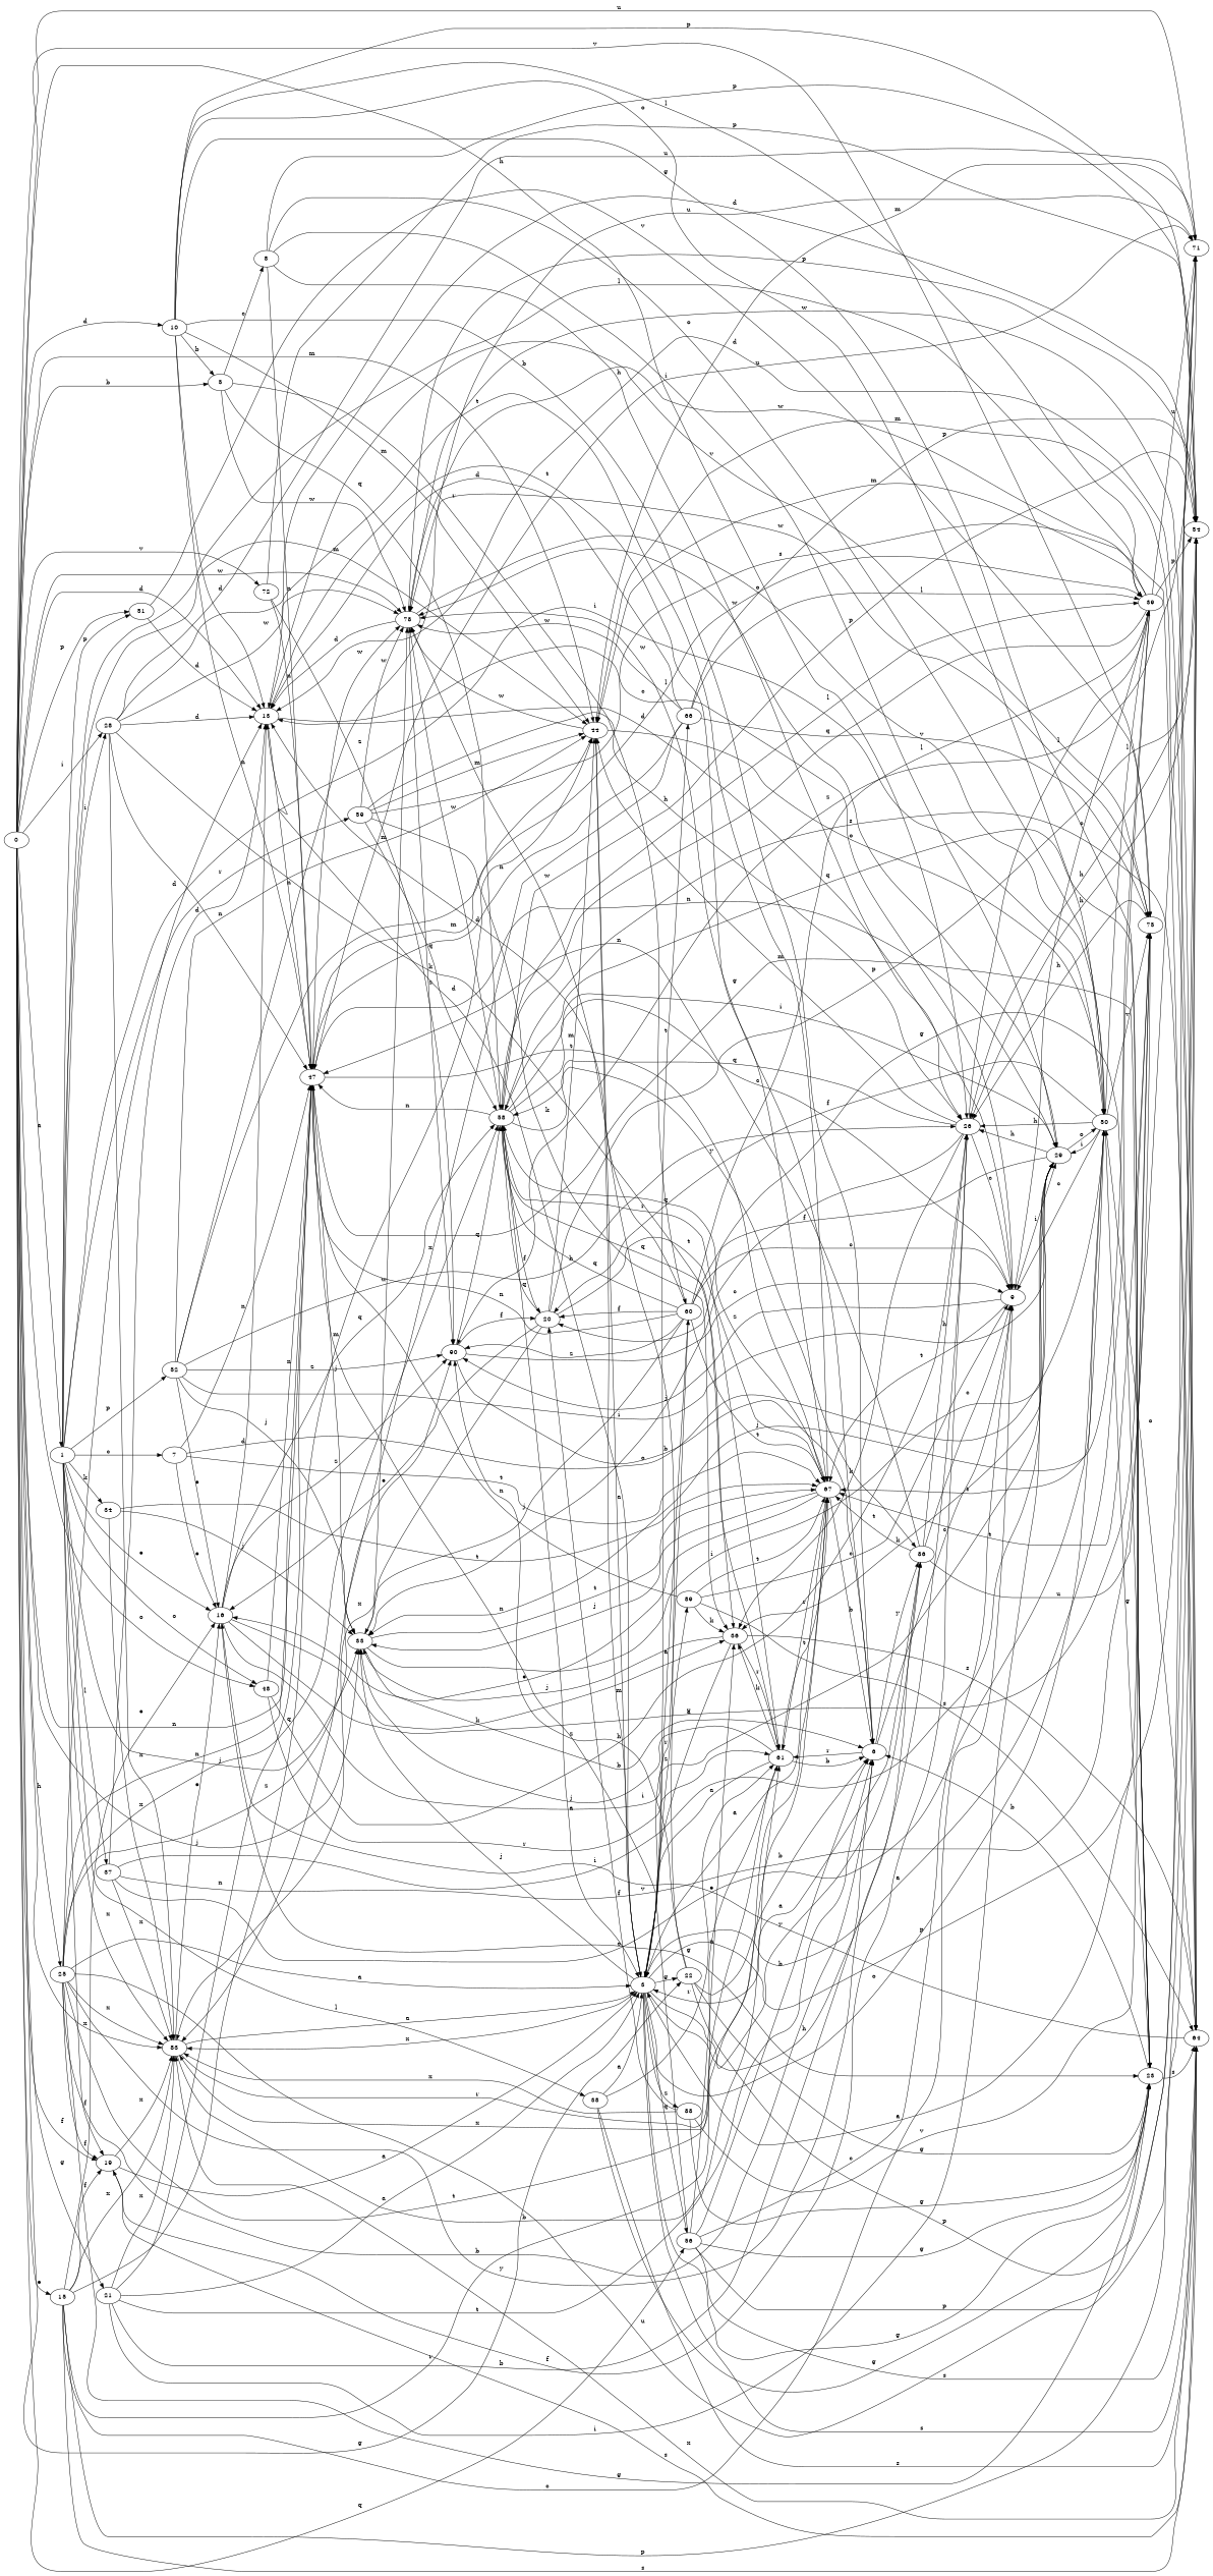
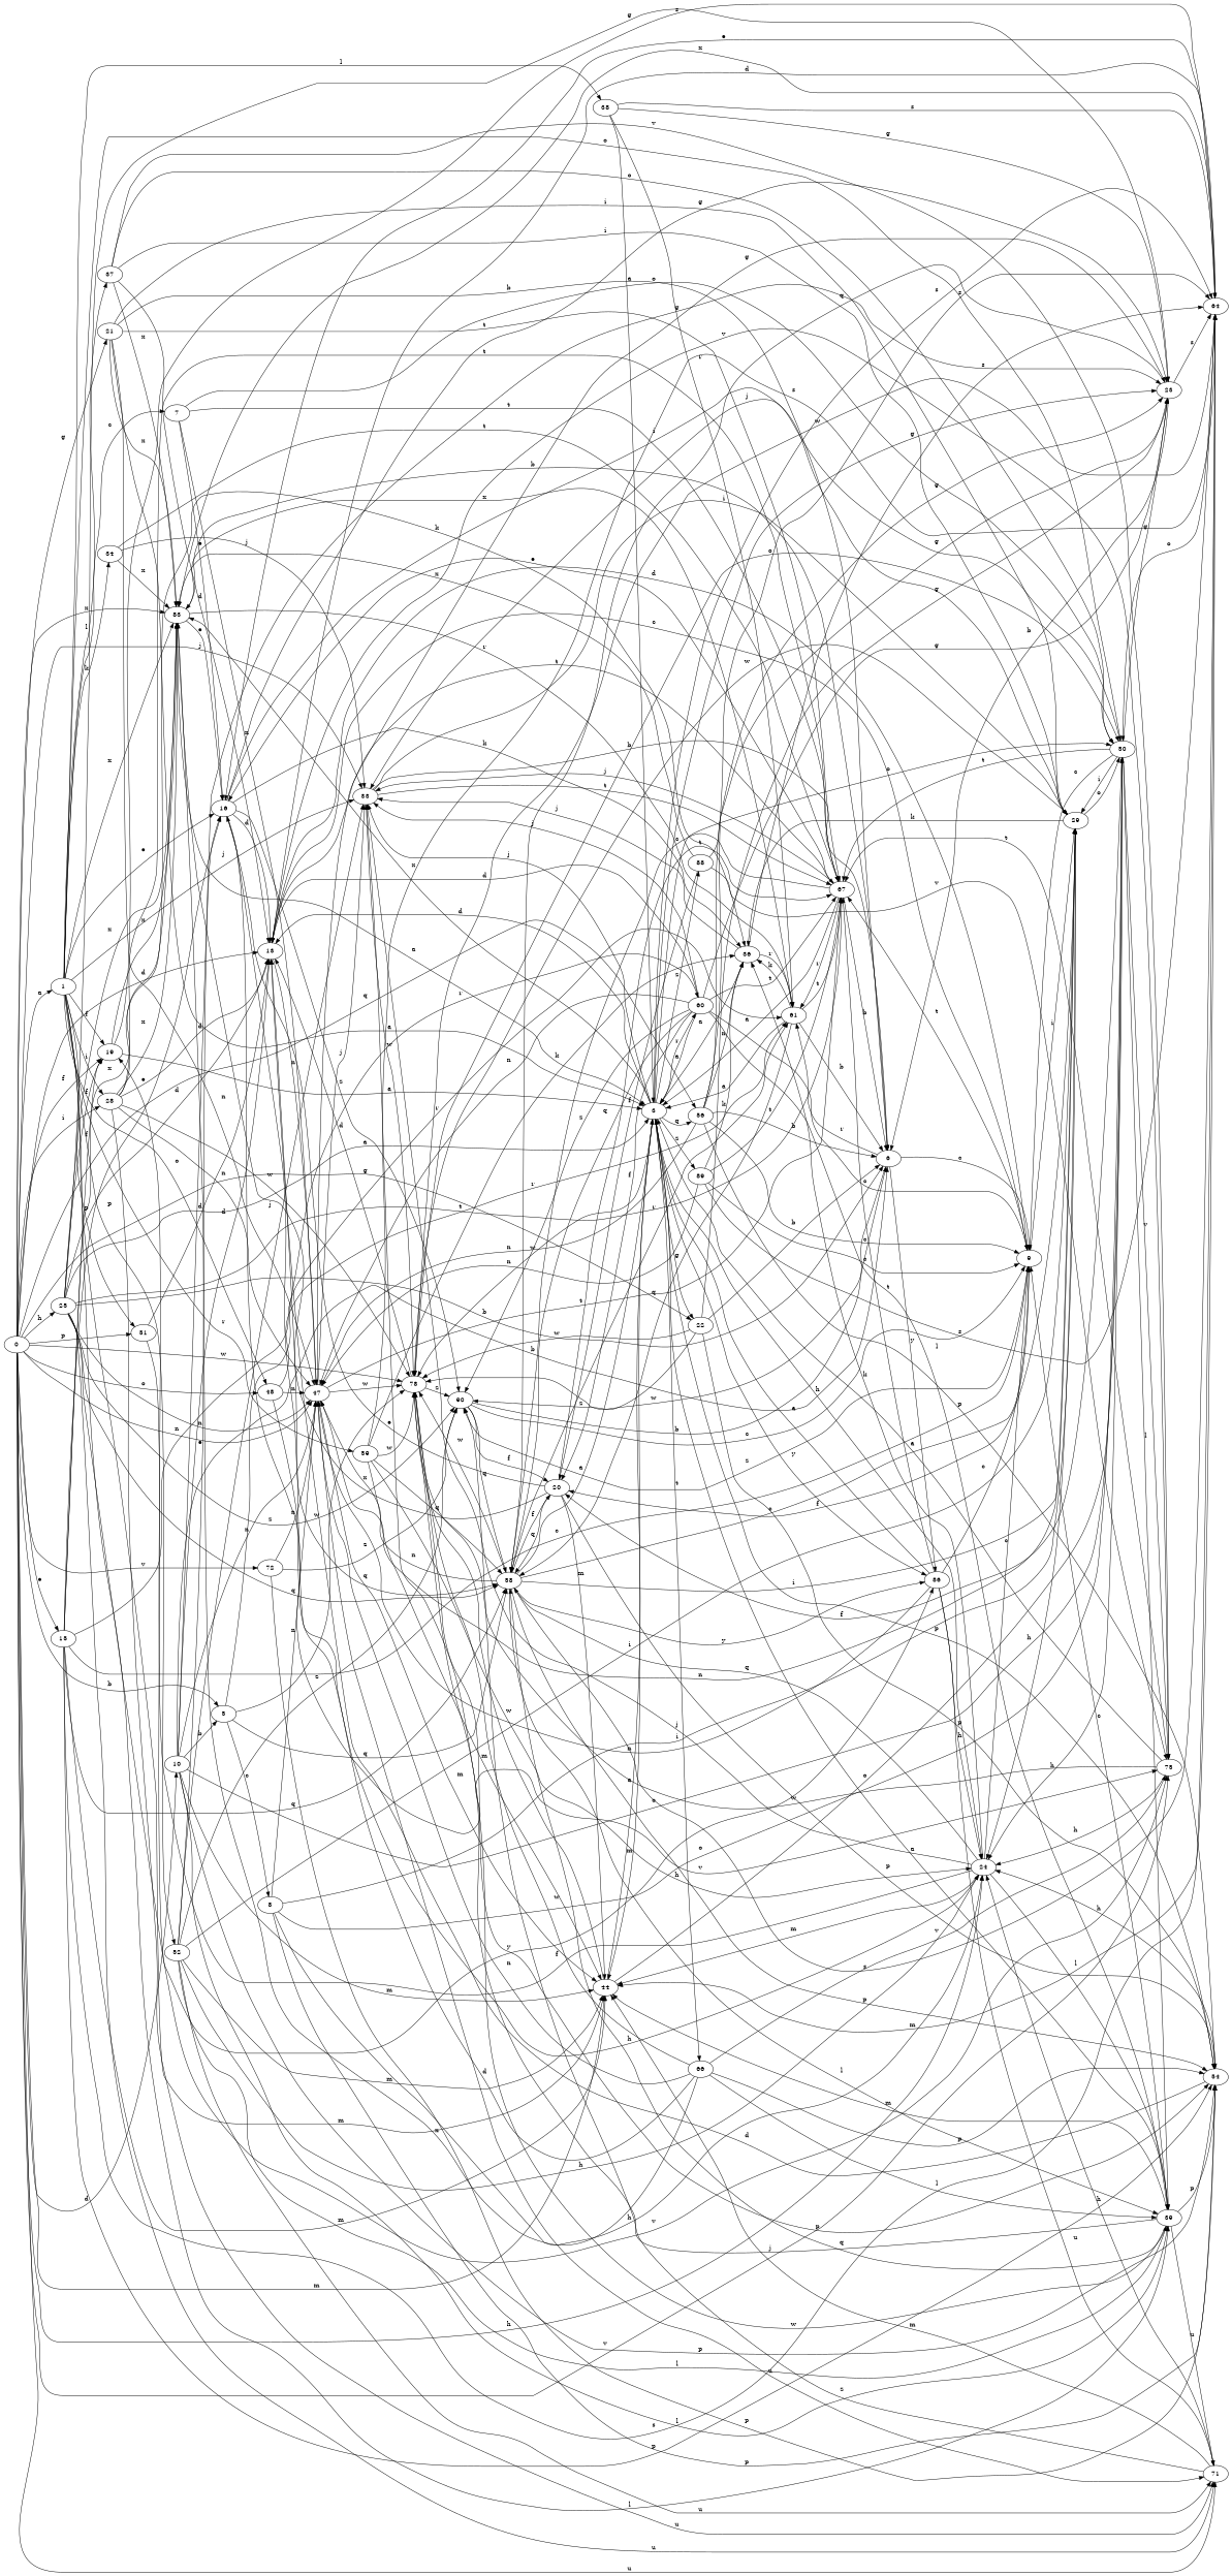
  strict digraph {
    rankdir=LR
    0
    1
    5
    10
    13
    15
    19
    21
    22
    25
-   26
+   26 [label=24]
    28
    33
    44
    47
    48
    51
    56
    71
    72
    75
    78
    83
    7
    16
    34
    37
    38
    39
    50
    52
    59
    60
    8
    58
    23
    54
    6
    9
    67
    64
    61
    3
    29
    90
    86
    36
    20
    66
    88
    89
    0 -> 1 [label=a]
    0 -> 5 [label=b]
    0 -> 10 [label=d]
    0 -> 13 [label=d]
    0 -> 15 [label=e]
    0 -> 19 [label=f]
    0 -> 21 [label=g]
    0 -> 22 [label=g]
    0 -> 25 [label=h]
    0 -> 26 [label=h]
    0 -> 28 [label=i]
    0 -> 33 [label=j]
    0 -> 44 [label=m]
    0 -> 47 [label=n]
    0 -> 48 [label=o]
    0 -> 51 [label=p]
    0 -> 56 [label=q]
    0 -> 71 [label=u]
    0 -> 72 [label=v]
    0 -> 75 [label=v]
    0 -> 78 [label=w]
    0 -> 83 [label=x]
    1 -> 19 [label=f]
    1 -> 28 [label=i]
    1 -> 33 [label=j]
    1 -> 44 [label=m]
    1 -> 48 [label=o]
    1 -> 51 [label=p]
    1 -> 83 [label=x]
    1 -> 7 [label=c]
    1 -> 16 [label=e]
    1 -> 34 [label=k]
    1 -> 37 [label=l]
    1 -> 38 [label=l]
    1 -> 39 [label=l]
-   1 -> 50 [label=i]
+   1 -> 50 [label=o]
    1 -> 52 [label=p]
    1 -> 59 [label=r]
    5 -> 78 [label=w]
    5 -> 60 [label=r]
    5 -> 8 [label=c]
    5 -> 58 [label=q]
    10 -> 5 [label=b]
    10 -> 13 [label=d]
    10 -> 44 [label=m]
    10 -> 47 [label=n]
    10 -> 39 [label=l]
    10 -> 50 [label=o]
    10 -> 23 [label=g]
    10 -> 54 [label=p]
    10 -> 6 [label=b]
    13 -> 47 [label=n]
    13 -> 75 [label=v]
    13 -> 9 [label=c]
    13 -> 67 [label=t]
    15 -> 19 [label=f]
    15 -> 44 [label=m]
    15 -> 83 [label=x]
    15 -> 16 [label=e]
+   15 -> 58 [label=q]
    15 -> 54 [label=p]
    15 -> 9 [label=c]
    15 -> 64 [label=s]
    15 -> 61 [label=r]
    19 -> 83 [label=x]
    19 -> 64 [label=s]
    19 -> 3 [label=a]
    21 -> 47 [label=n]
    21 -> 83 [label=x]
    21 -> 6 [label=b]
    21 -> 67 [label=t]
    21 -> 3 [label=a]
    21 -> 29 [label=i]
    22 -> 78 [label=w]
    22 -> 23 [label=g]
    22 -> 54 [label=p]
    22 -> 6 [label=b]
    22 -> 90 [label=z]
    25 -> 13 [label=d]
    25 -> 19 [label=f]
    25 -> 47 [label=n]
    25 -> 71 [label=u]
    25 -> 83 [label=x]
    25 -> 58 [label=q]
    25 -> 23 [label=g]
    25 -> 6 [label=b]
    25 -> 67 [label=t]
    25 -> 3 [label=a]
    25 -> 90 [label=z]
    25 -> 86 [label=y]
    26 -> 19 [label=f]
    26 -> 33 [label=j]
    26 -> 44 [label=m]
    26 -> 39 [label=l]
    26 -> 58 [label=q]
    26 -> 9 [label=c]
    26 -> 36 [label=k]
    28 -> 13 [label=d]
    28 -> 47 [label=n]
    28 -> 71 [label=u]
    28 -> 78 [label=w]
    28 -> 83 [label=x]
    28 -> 67 [label=t]
    28 -> 36 [label=k]
    33 -> 78 [label=w]
    33 -> 6 [label=b]
    33 -> 67 [label=t]
    33 -> 29 [label=i]
    44 -> 78 [label=w]
    44 -> 50 [label=o]
    44 -> 3 [label=a]
    47 -> 33 [label=j]
    47 -> 44 [label=m]
    47 -> 71 [label=u]
    47 -> 78 [label=w]
    47 -> 23 [label=g]
    47 -> 67 [label=t]
    48 -> 26 [label=h]
    48 -> 47 [label=n]
    48 -> 61 [label=r]
    51 -> 13 [label=d]
    51 -> 75 [label=v]
    56 -> 47 [label=n]
    56 -> 23 [label=g]
    56 -> 54 [label=p]
    56 -> 6 [label=b]
    56 -> 9 [label=c]
    56 -> 64 [label=s]
    56 -> 36 [label=n]
    71 -> 26 [label=h]
    71 -> 44 [label=m]
    71 -> 90 [label=z]
    72 -> 47 [label=n]
    72 -> 54 [label=p]
    72 -> 90 [label=z]
    75 -> 26 [label=h]
    75 -> 78 [label=w]
    75 -> 67 [label=t]
    75 -> 3 [label=a]
    78 -> 13 [label=d]
    78 -> 50 [label=o]
    78 -> 54 [label=p]
    78 -> 90 [label=z]
    83 -> 16 [label=e]
    83 -> 6 [label=b]
    83 -> 61 [label=r]
    83 -> 3 [label=a]
    7 -> 47 [label=n]
    7 -> 16 [label=e]
    7 -> 50 [label=o]
    7 -> 67 [label=t]
    16 -> 13 [label=d]
    16 -> 75 [label=v]
    16 -> 58 [label=q]
    16 -> 23 [label=g]
    16 -> 29 [label=i]
    16 -> 90 [label=z]
    16 -> 36 [label=k]
    34 -> 33 [label=j]
    34 -> 83 [label=x]
    34 -> 67 [label=t]
    37 -> 13 [label=d]
    37 -> 75 [label=v]
    37 -> 83 [label=x]
    37 -> 50 [label=o]
    37 -> 29 [label=i]
    38 -> 23 [label=g]
    38 -> 64 [label=s]
    38 -> 61 [label=r]
    38 -> 3 [label=a]
    39 -> 33 [label=j]
    39 -> 44 [label=m]
    39 -> 71 [label=u]
    39 -> 78 [label=w]
    39 -> 58 [label=q]
    39 -> 54 [label=p]
    39 -> 9 [label=c]
    39 -> 3 [label=a]
    50 -> 26 [label=h]
-   61 -> 33 [label=j]
+   50 -> 33 [label=j]
    50 -> 75 [label=v]
    50 -> 39 [label=l]
    50 -> 23 [label=g]
    50 -> 9 [label=c]
    50 -> 67 [label=t]
    50 -> 29 [label=i]
    50 -> 20 [label=f]
    52 -> 26 [label=h]
    52 -> 33 [label=j]
    52 -> 44 [label=m]
    52 -> 71 [label=u]
    52 -> 16 [label=e]
    52 -> 39 [label=l]
    52 -> 29 [label=i]
    52 -> 90 [label=z]
    59 -> 26 [label=h]
    59 -> 44 [label=m]
    59 -> 78 [label=w]
    59 -> 58 [label=q]
    59 -> 64 [label=s]
    59 -> 36 [label=k]
    60 -> 13 [label=d]
    60 -> 33 [label=j]
    60 -> 47 [label=n]
    60 -> 39 [label=l]
    60 -> 58 [label=q]
    60 -> 23 [label=g]
    60 -> 9 [label=c]
    60 -> 67 [label=t]
    60 -> 3 [label=a]
    60 -> 90 [label=z]
    60 -> 20 [label=f]
    8 -> 26 [label=h]
    8 -> 47 [label=n]
    8 -> 50 [label=o]
    8 -> 54 [label=p]
    8 -> 29 [label=i]
    58 -> 47 [label=n]
    58 -> 78 [label=w]
    58 -> 39 [label=l]
    58 -> 54 [label=p]
    58 -> 9 [label=c]
    58 -> 64 [label=s]
    58 -> 61 [label=r]
    58 -> 3 [label=a]
    58 -> 29 [label=i]
    58 -> 86 [label=y]
    58 -> 20 [label=f]
    23 -> 58 [label=q]
    23 -> 6 [label=b]
    23 -> 64 [label=s]
    54 -> 13 [label=d]
    54 -> 26 [label=h]
    6 -> 78 [label=w]
    6 -> 9 [label=c]
    6 -> 61 [label=r]
    6 -> 86 [label=y]
    9 -> 13 [label=d]
    9 -> 67 [label=t]
    9 -> 29 [label=i]
    9 -> 90 [label=z]
    67 -> 33 [label=j]
    67 -> 16 [label=e]
-   67 -> 58 [label=q]
+   67 -> 58 [label=c]
    67 -> 6 [label=b]
    67 -> 61 [label=r]
    67 -> 3 [label=a]
    64 -> 13 [label=d]
    64 -> 44 [label=m]
    64 -> 78 [label=w]
    64 -> 83 [label=x]
    64 -> 16 [label=e]
    64 -> 50 [label=o]
    61 -> 83 [label=x]
    61 -> 58 [label=q]
    61 -> 6 [label=b]
    61 -> 67 [label=t]
    61 -> 3 [label=a]
    61 -> 36 [label=k]
    3 -> 13 [label=d]
    3 -> 22 [label=g]
    3 -> 26 [label=h]
    3 -> 33 [label=j]
    3 -> 44 [label=m]
    3 -> 56 [label=q]
+   3 -> 78 [label=w]
    3 -> 83 [label=x]
    3 -> 50 [label=o]
    3 -> 60 [label=r]
    3 -> 23 [label=g]
    3 -> 54 [label=p]
    3 -> 64 [label=s]
    3 -> 86 [label=y]
    3 -> 66 [label=t]
    3 -> 88 [label=z]
    3 -> 89 [label=z]
    29 -> 26 [label=h]
    29 -> 47 [label=n]
    29 -> 78 [label=w]
    29 -> 50 [label=o]
    29 -> 36 [label=k]
    29 -> 20 [label=f]
    90 -> 58 [label=q]
    90 -> 6 [label=b]
    90 -> 9 [label=c]
    90 -> 20 [label=f]
    86 -> 26 [label=h]
    86 -> 47 [label=n]
    86 -> 71 [label=u]
    86 -> 9 [label=c]
    86 -> 67 [label=t]
    86 -> 3 [label=a]
    36 -> 33 [label=j]
    36 -> 64 [label=s]
    36 -> 61 [label=r]
    36 -> 3 [label=a]
    20 -> 44 [label=m]
    20 -> 83 [label=x]
    20 -> 16 [label=e]
    20 -> 58 [label=q]
    20 -> 54 [label=p]
    20 -> 67 [label=t]
    66 -> 13 [label=d]
    66 -> 47 [label=n]
    66 -> 75 [label=v]
    66 -> 78 [label=w]
    66 -> 83 [label=x]
    66 -> 39 [label=l]
    66 -> 54 [label=p]
    88 -> 75 [label=v]
    88 -> 83 [label=x]
    88 -> 23 [label=g]
    88 -> 20 [label=f]
    89 -> 47 [label=n]
    89 -> 9 [label=c]
    89 -> 67 [label=t]
    89 -> 64 [label=s]
    89 -> 36 [label=k]
  }
